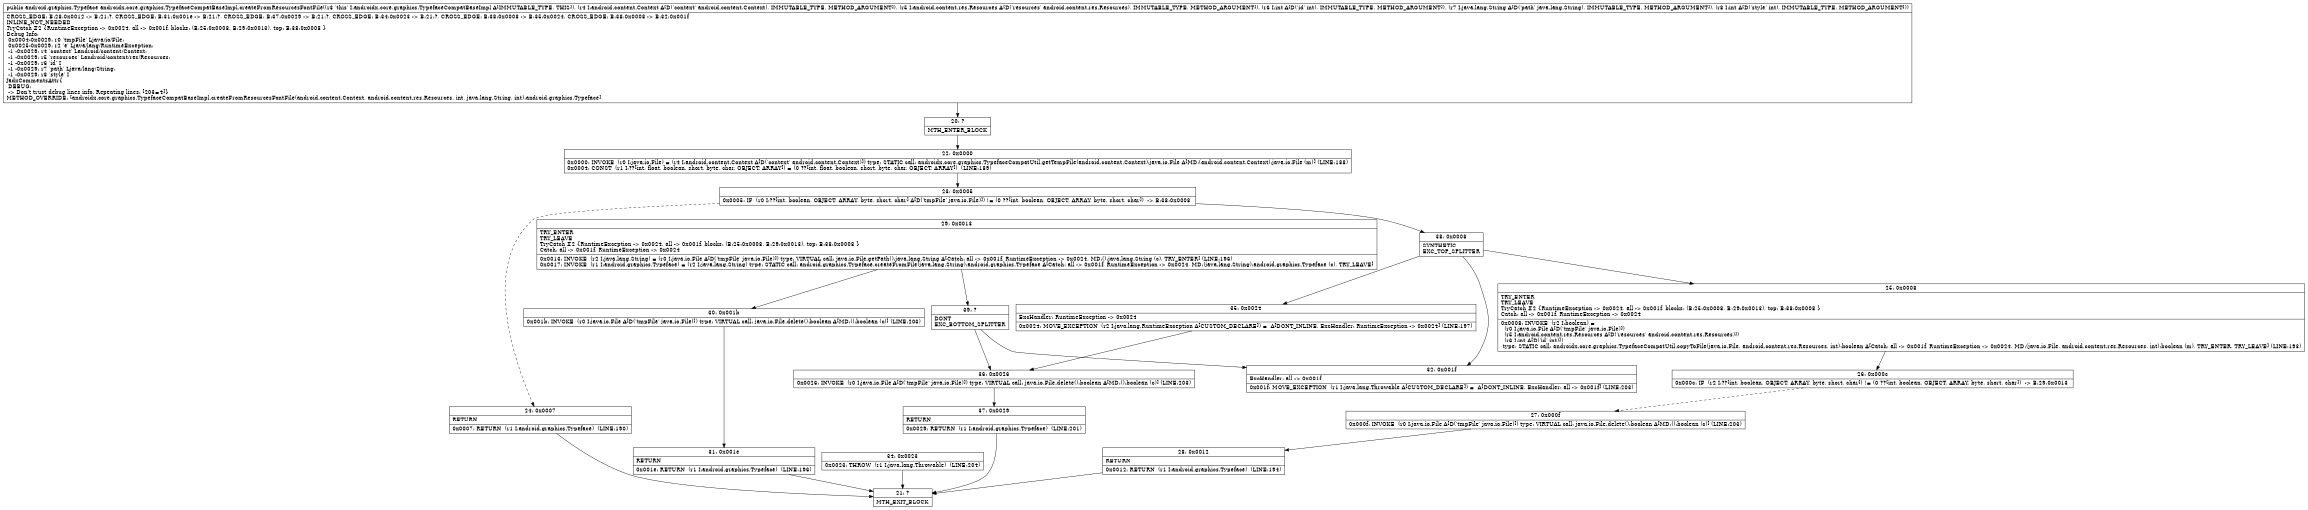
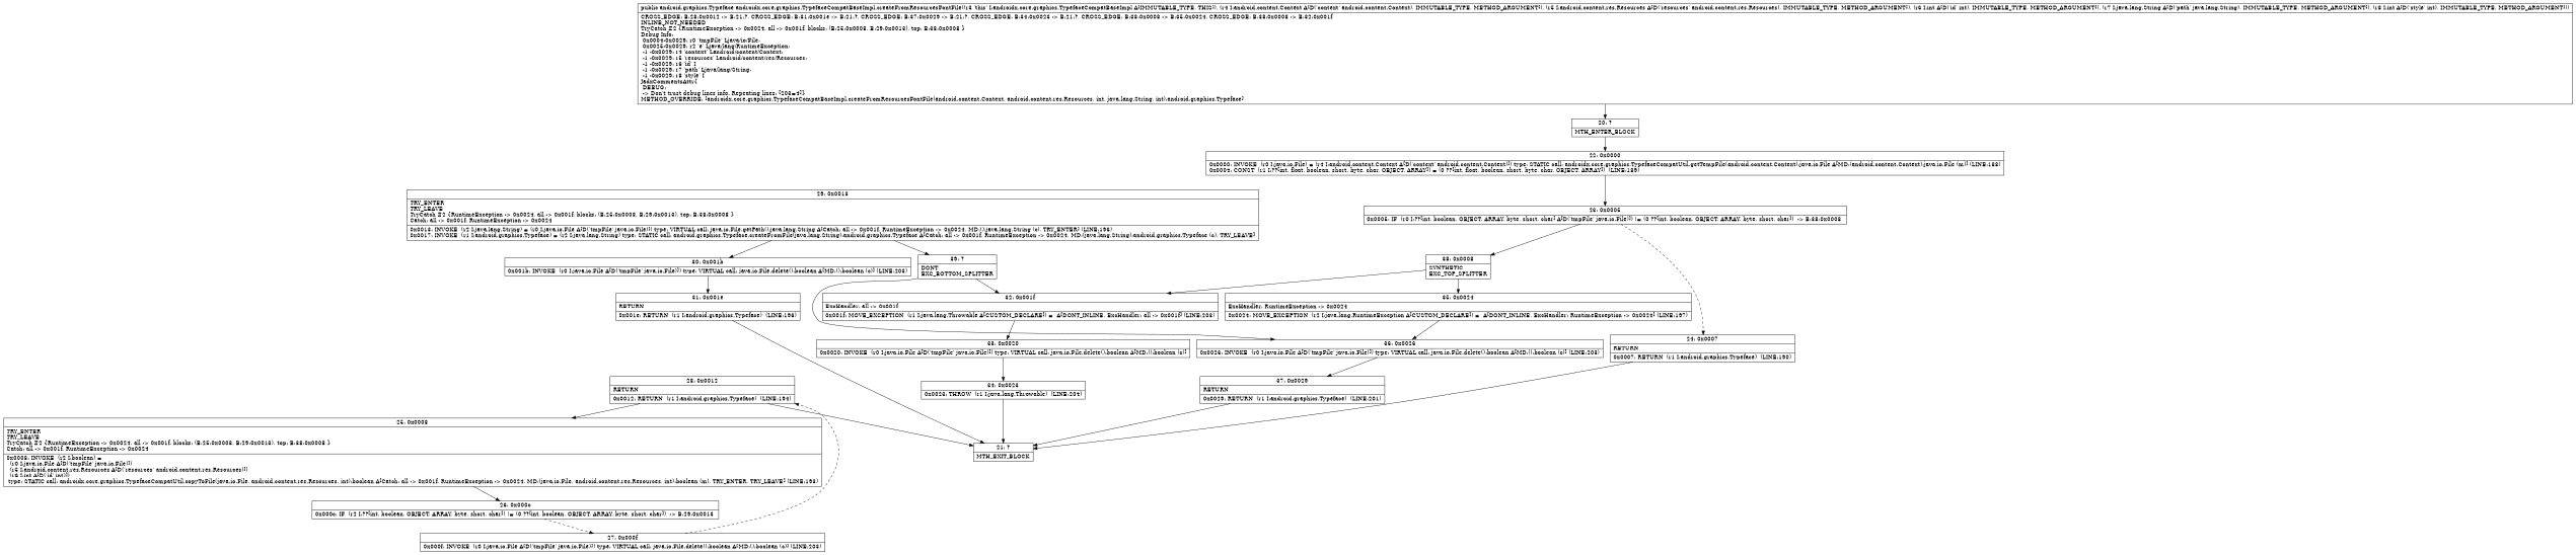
  digraph {
    node [shape=record]
    n1 [label="{20\:\ ?|MTH_ENTER_BLOCK\l}"]
    n2 [label="{22\:\ 0x0000|0x0000: INVOKE  (r0 I:java.io.File) = (r4 I:android.content.Context A[D('context' android.content.Context)]) type: STATIC call: androidx.core.graphics.TypefaceCompatUtil.getTempFile(android.content.Context):java.io.File A[MD:(android.content.Context):java.io.File (m)] (LINE:188)\l0x0004: CONST  (r1 I:??[int, float, boolean, short, byte, char, OBJECT, ARRAY]) = (0 ??[int, float, boolean, short, byte, char, OBJECT, ARRAY])  (LINE:189)\l}"]
    n3 [label="{23\:\ 0x0005|0x0005: IF  (r0 I:??[int, boolean, OBJECT, ARRAY, byte, short, char] A[D('tmpFile' java.io.File)]) != (0 ??[int, boolean, OBJECT, ARRAY, byte, short, char])  \-\> B:38:0x0008 \l}"]
    n4 [label="{24\:\ 0x0007|RETURN\l|0x0007: RETURN  (r1 I:android.graphics.Typeface)  (LINE:190)\l}"]
    n5 [label="{38\:\ 0x0008|SYNTHETIC\lEXC_TOP_SPLITTER\l}"]
    n6 [label="{21\:\ ?|MTH_EXIT_BLOCK\l}"]
    n7 [label="{25\:\ 0x0008|TRY_ENTER\lTRY_LEAVE\lTryCatch #2 \{RuntimeException \-\> 0x0024, all \-\> 0x001f, blocks: (B:25:0x0008, B:29:0x0013), top: B:38:0x0008 \}\lCatch: all \-\> 0x001f, RuntimeException \-\> 0x0024\l|0x0008: INVOKE  (r2 I:boolean) = \l  (r0 I:java.io.File A[D('tmpFile' java.io.File)])\l  (r5 I:android.content.res.Resources A[D('resources' android.content.res.Resources)])\l  (r6 I:int A[D('id' int)])\l type: STATIC call: androidx.core.graphics.TypefaceCompatUtil.copyToFile(java.io.File, android.content.res.Resources, int):boolean A[Catch: all \-\> 0x001f, RuntimeException \-\> 0x0024, MD:(java.io.File, android.content.res.Resources, int):boolean (m), TRY_ENTER, TRY_LEAVE] (LINE:193)\l}"]
    n8 [label="{35\:\ 0x0024|ExcHandler: RuntimeException \-\> 0x0024\l|0x0024: MOVE_EXCEPTION  (r2 I:java.lang.RuntimeException A[CUSTOM_DECLARE]) =  A[DONT_INLINE, ExcHandler: RuntimeException \-\> 0x0024] (LINE:197)\l}"]
    n9 [label="{32\:\ 0x001f|ExcHandler: all \-\> 0x001f\l|0x001f: MOVE_EXCEPTION  (r1 I:java.lang.Throwable A[CUSTOM_DECLARE]) =  A[DONT_INLINE, ExcHandler: all \-\> 0x001f] (LINE:203)\l}"]
    n10 [label="{26\:\ 0x000c|0x000c: IF  (r2 I:??[int, boolean, OBJECT, ARRAY, byte, short, char]) != (0 ??[int, boolean, OBJECT, ARRAY, byte, short, char])  \-\> B:29:0x0013 \l}"]
    n11 [label="{36\:\ 0x0026|0x0026: INVOKE  (r0 I:java.io.File A[D('tmpFile' java.io.File)]) type: VIRTUAL call: java.io.File.delete():boolean A[MD:():boolean (c)] (LINE:203)\l}"]
+   n12 [label="{33\:\ 0x0020|0x0020: INVOKE  (r0 I:java.io.File A[D('tmpFile' java.io.File)]) type: VIRTUAL call: java.io.File.delete():boolean A[MD:():boolean (c)]\l}"]
    n13 [label="{27\:\ 0x000f|0x000f: INVOKE  (r0 I:java.io.File A[D('tmpFile' java.io.File)]) type: VIRTUAL call: java.io.File.delete():boolean A[MD:():boolean (c)] (LINE:203)\l}"]
    n14 [label="{28\:\ 0x0012|RETURN\l|0x0012: RETURN  (r1 I:android.graphics.Typeface)  (LINE:194)\l}"]
    n15 [label="{29\:\ 0x0013|TRY_ENTER\lTRY_LEAVE\lTryCatch #2 \{RuntimeException \-\> 0x0024, all \-\> 0x001f, blocks: (B:25:0x0008, B:29:0x0013), top: B:38:0x0008 \}\lCatch: all \-\> 0x001f, RuntimeException \-\> 0x0024\l|0x0013: INVOKE  (r2 I:java.lang.String) = (r0 I:java.io.File A[D('tmpFile' java.io.File)]) type: VIRTUAL call: java.io.File.getPath():java.lang.String A[Catch: all \-\> 0x001f, RuntimeException \-\> 0x0024, MD:():java.lang.String (c), TRY_ENTER] (LINE:196)\l0x0017: INVOKE  (r1 I:android.graphics.Typeface) = (r2 I:java.lang.String) type: STATIC call: android.graphics.Typeface.createFromFile(java.lang.String):android.graphics.Typeface A[Catch: all \-\> 0x001f, RuntimeException \-\> 0x0024, MD:(java.lang.String):android.graphics.Typeface (c), TRY_LEAVE]\l}"]
    n16 [label="{30\:\ 0x001b|0x001b: INVOKE  (r0 I:java.io.File A[D('tmpFile' java.io.File)]) type: VIRTUAL call: java.io.File.delete():boolean A[MD:():boolean (c)] (LINE:203)\l}"]
    n17 [label="{39\:\ ?|DONT\lEXC_BOTTOM_SPLITTER\l}"]
    n18 [label="{31\:\ 0x001e|RETURN\l|0x001e: RETURN  (r1 I:android.graphics.Typeface)  (LINE:196)\l}"]
    n19 [label="{37\:\ 0x0029|RETURN\l|0x0029: RETURN  (r1 I:android.graphics.Typeface)  (LINE:201)\l}"]
    n20 [label="{34\:\ 0x0023|0x0023: THROW  (r1 I:java.lang.Throwable)  (LINE:204)\l}"]
    n21 [label="{public android.graphics.Typeface androidx.core.graphics.TypefaceCompatBaseImpl.createFromResourcesFontFile((r3 'this' I:androidx.core.graphics.TypefaceCompatBaseImpl A[IMMUTABLE_TYPE, THIS]), (r4 I:android.content.Context A[D('context' android.content.Context), IMMUTABLE_TYPE, METHOD_ARGUMENT]), (r5 I:android.content.res.Resources A[D('resources' android.content.res.Resources), IMMUTABLE_TYPE, METHOD_ARGUMENT]), (r6 I:int A[D('id' int), IMMUTABLE_TYPE, METHOD_ARGUMENT]), (r7 I:java.lang.String A[D('path' java.lang.String), IMMUTABLE_TYPE, METHOD_ARGUMENT]), (r8 I:int A[D('style' int), IMMUTABLE_TYPE, METHOD_ARGUMENT]))  | CROSS_EDGE: B:28:0x0012 \-\> B:21:?, CROSS_EDGE: B:31:0x001e \-\> B:21:?, CROSS_EDGE: B:37:0x0029 \-\> B:21:?, CROSS_EDGE: B:34:0x0023 \-\> B:21:?, CROSS_EDGE: B:38:0x0008 \-\> B:35:0x0024, CROSS_EDGE: B:38:0x0008 \-\> B:32:0x001f\lINLINE_NOT_NEEDED\lTryCatch #2 \{RuntimeException \-\> 0x0024, all \-\> 0x001f, blocks: (B:25:0x0008, B:29:0x0013), top: B:38:0x0008 \}\lDebug Info:\l  0x0004\-0x0029: r0 'tmpFile' Ljava\/io\/File;\l  0x0025\-0x0029: r2 'e' Ljava\/lang\/RuntimeException;\l  \-1 \-0x0029: r4 'context' Landroid\/content\/Context;\l  \-1 \-0x0029: r5 'resources' Landroid\/content\/res\/Resources;\l  \-1 \-0x0029: r6 'id' I\l  \-1 \-0x0029: r7 'path' Ljava\/lang\/String;\l  \-1 \-0x0029: r8 'style' I\lJadxCommentsAttr\{\l DEBUG: \l \-\> Don't trust debug lines info. Repeating lines: [203=4]\}\lMETHOD_OVERRIDE: [androidx.core.graphics.TypefaceCompatBaseImpl.createFromResourcesFontFile(android.content.Context, android.content.res.Resources, int, java.lang.String, int):android.graphics.Typeface]\l}"]
    n1 -> n2
    n2 -> n3
    n3 -> n4 [style=dashed]
    n3 -> n5
    n4 -> n6
-   n5 -> n7
+   n14 -> n7
    n5 -> n8
    n5 -> n9
    n7 -> n10
    n8 -> n11
+   n9 -> n12
    n10 -> n13 [style=dashed]
    n11 -> n19
-   n13 -> n14
+   n12 -> n20
+   n13 -> n14 [style=dashed]
    n14 -> n6
    n15 -> n16
    n15 -> n17
    n16 -> n18
    n17 -> n9
    n17 -> n11
    n18 -> n6
    n19 -> n6
    n20 -> n6
    n21 -> n1
  }
